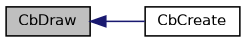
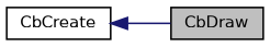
  digraph {
    rankdir=LR
    fontname="DejaVu Sans"
    node [color=black fontname="DejaVu Sans" fontsize=10 shape=record style=filled]
    n1 [fillcolor=grey75 fontcolor=black height=0.2 label=CbDraw width=0.4]
    n2 [fillcolor=white height=0.2 label=CbCreate width=0.4]
-   n1 -> n2 [color=midnightblue dir=back fontname="DejaVu Sans" fontsize=10 labelfontname=Helvetica labelfontsize=10 style=solid]
+   n2 -> n1 [color=midnightblue dir=back fontname="DejaVu Sans" fontsize=10 labelfontname=Helvetica labelfontsize=10 style=solid]
  }
